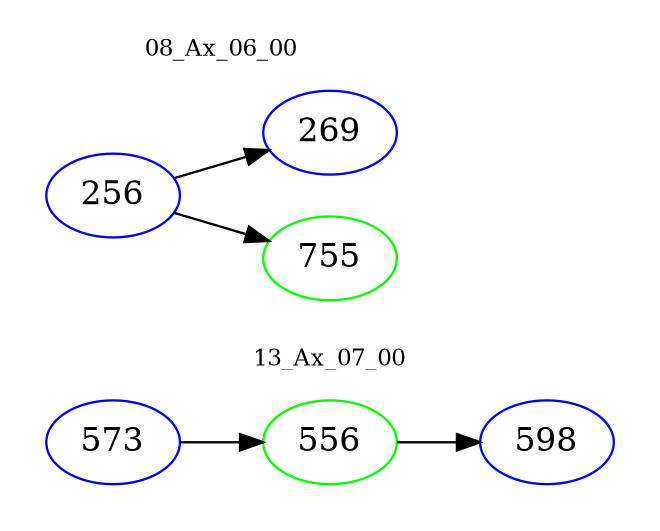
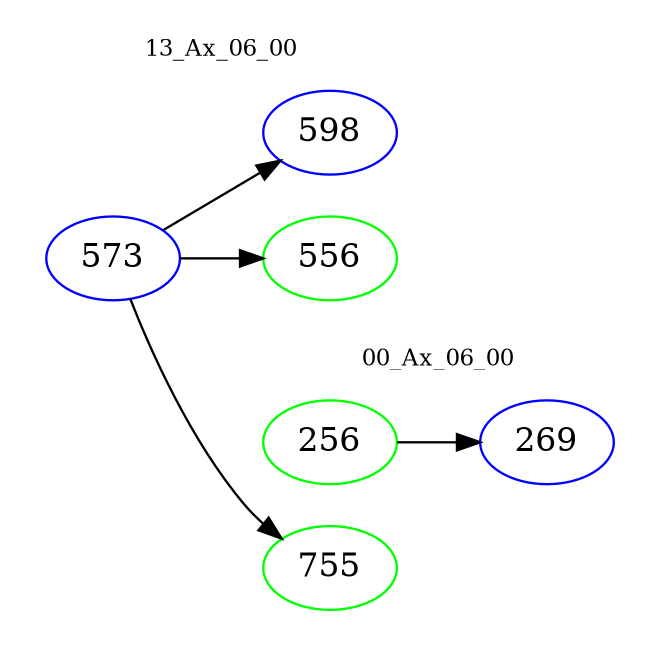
  digraph {
    rankdir=LR
    node [color=blue]
    edge [color=black]
    n1 [label=573]
    n2 [color=green label=556]
    n3 [label=598]
-   n4 [label=256]
+   n4 [color=green label=256]
    n5 [color=green label=755]
    n6 [label=269]
    subgraph cluster_1 {
      color=white
      fontsize=10
-     label="13_Ax_07_00"
+     label="13_Ax_06_00"
      n1
      n2
      n3
    }
    subgraph cluster_2 {
      color=white
      fontsize=10
-     label="08_Ax_06_00"
+     label="00_Ax_06_00"
      n4
      n5
      n6
    }
    n1 -> n2
-   n2 -> n3
-   n4 -> n5
+   n1 -> n3
+   n1 -> n5
    n4 -> n6
  }
